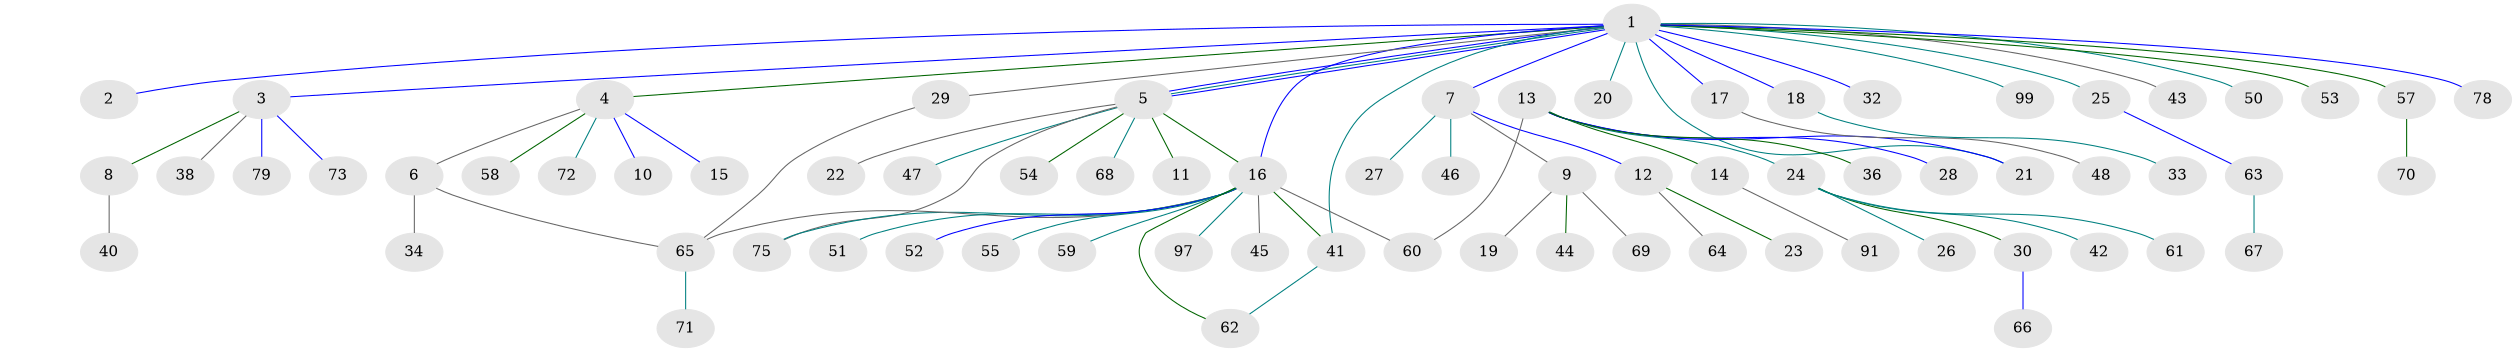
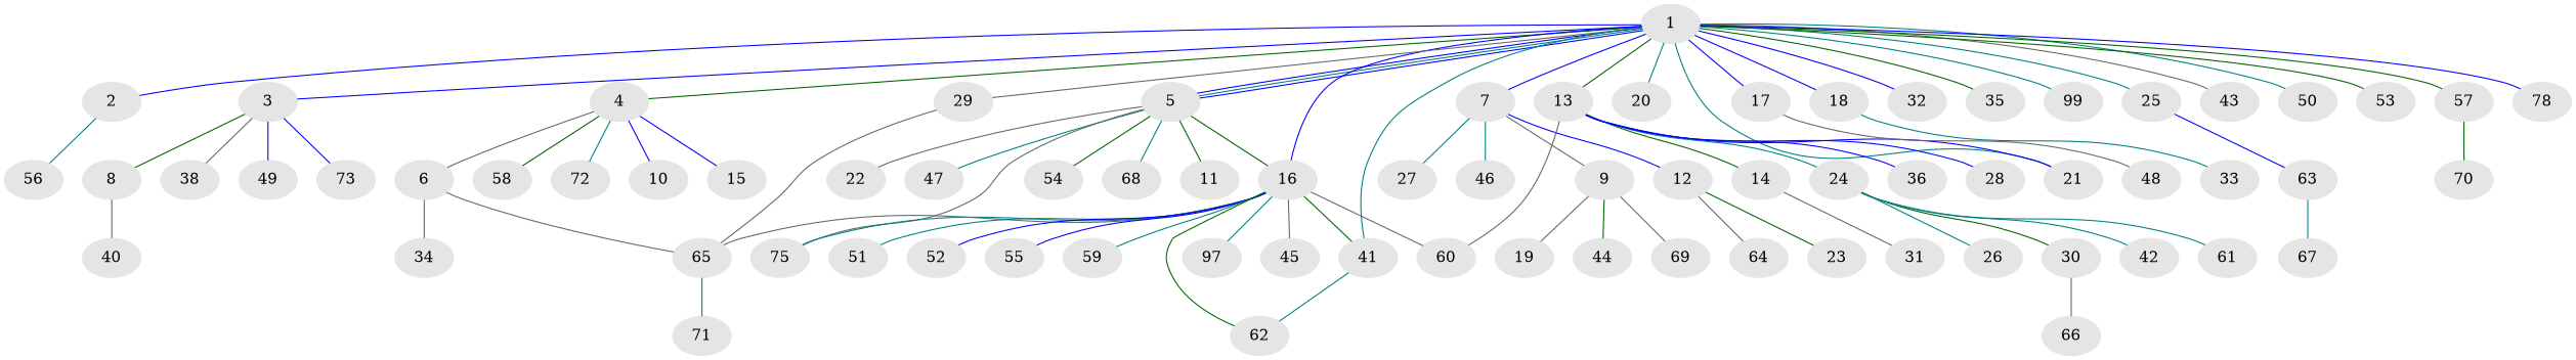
  graph {
    node [color=gray90 style=filled]
    edge [color=teal]
    1
    2
    3
    4
    5
    7
    13
    16
    17
    18
    20
    21
    25
    29
    32
+   35
    n17 [label=99]
    41
    43
    50
    53
    57
    n23 [label=78]
+   56
    8
    38
-   49 [label=79]
+   49
    73
    6
    10
    15
    58
    72
    11
    22
    47
    54
    68
    75
    9
    12
    27
    46
    14
    24
    28
    36
    60
    65
    n50 [label=97]
    45
    51
    52
    55
    59
    62
    48
    33
    63
    70
    40
    34
    19
    44
    69
    71
    23
    64
-   31 [label=91]
+   31
    26
    30
    42
    61
    66
    67
    1 -- 2 [color=blue]
    1 -- 3 [color=blue]
    1 -- 4 [color=darkgreen]
    1 -- 5 [color=blue]
    1 -- 5
    1 -- 5 [color=blue]
    1 -- 7 [color=blue]
+   1 -- 13 [color=darkgreen]
    1 -- 16 [color=blue]
    1 -- 17 [color=blue]
    1 -- 18 [color=blue]
    1 -- 20
    1 -- 21
    1 -- 25
    1 -- 29 [color=gray40]
    1 -- 32 [color=blue]
+   1 -- 35 [color=darkgreen]
    1 -- n17
    1 -- 41
    1 -- 43 [color=gray40]
    1 -- 50
    1 -- 53 [color=darkgreen]
    1 -- 57 [color=darkgreen]
    1 -- n23 [color=blue]
+   2 -- 56
    3 -- 8 [color=darkgreen]
    3 -- 38 [color=gray40]
    3 -- 49 [color=blue]
    3 -- 73 [color=blue]
    4 -- 6 [color=gray40]
    4 -- 10 [color=blue]
    4 -- 15 [color=blue]
    4 -- 58 [color=darkgreen]
    4 -- 72
    5 -- 16 [color=darkgreen]
    5 -- 11 [color=darkgreen]
    5 -- 22 [color=gray40]
    5 -- 47
    5 -- 54 [color=darkgreen]
    5 -- 68
    5 -- 75 [color=gray40]
    7 -- 9 [color=gray40]
    7 -- 12 [color=blue]
    7 -- 27
    7 -- 46
    13 -- 21 [color=blue]
    13 -- 14 [color=darkgreen]
    13 -- 24
    13 -- 28 [color=blue]
-   13 -- 36 [color=darkgreen]
+   13 -- 36 [color=blue]
    13 -- 60 [color=gray40]
    16 -- 41 [color=darkgreen]
    16 -- 75
    16 -- 60 [color=gray40]
    16 -- 65 [color=gray40]
    16 -- n50
    16 -- 45 [color=gray40]
    16 -- 51
    16 -- 52 [color=blue]
-   16 -- 55
+   16 -- 55 [color=blue]
    16 -- 59
    16 -- 62 [color=darkgreen]
    17 -- 48 [color=gray40]
    18 -- 33
    25 -- 63 [color=blue]
    29 -- 65 [color=gray40]
    41 -- 62
    57 -- 70 [color=darkgreen]
    8 -- 40 [color=gray40]
    6 -- 65 [color=gray40]
    6 -- 34 [color=gray40]
    9 -- 19 [color=gray40]
    9 -- 44 [color=darkgreen]
    9 -- 69 [color=gray40]
    12 -- 23 [color=darkgreen]
    12 -- 64 [color=gray40]
    14 -- 31 [color=gray40]
    24 -- 26
    24 -- 30 [color=darkgreen]
    24 -- 42
    24 -- 61
    65 -- 71
    63 -- 67
-   30 -- 66 [color=blue]
+   30 -- 66 [color=gray40]
  }
